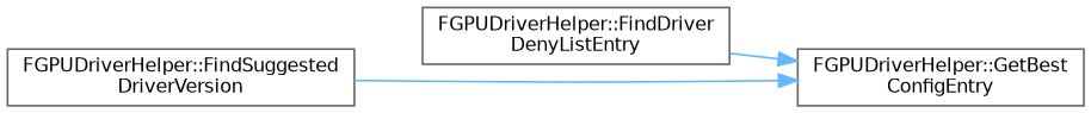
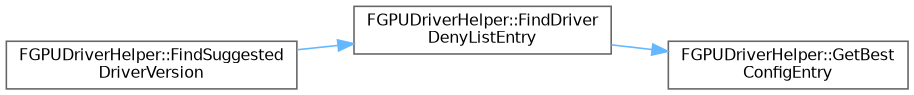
  digraph {
    rankdir=RL
    node [color=grey40 fillcolor=white fontname=Helvetica fontsize=10 shape=box style=filled]
    edge [color=steelblue1 dir=back fontname=Helvetica fontsize=10 labelfontname=Helvetica labelfontsize=10 style=solid]
    n1 [height=0.2 label="FGPUDriverHelper::GetBest\lConfigEntry" width=0.4]
    n2 [height=0.2 label="FGPUDriverHelper::FindDriver\lDenyListEntry" width=0.4]
    n3 [height=0.2 label="FGPUDriverHelper::FindSuggested\lDriverVersion" width=0.4]
    n1 -> n2
-   n1 -> n3
+   n2 -> n3
  }
